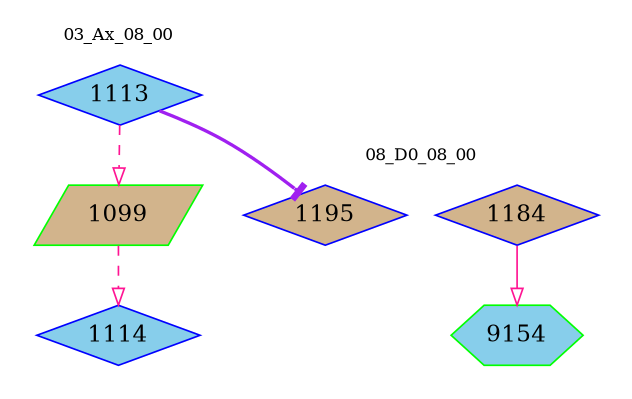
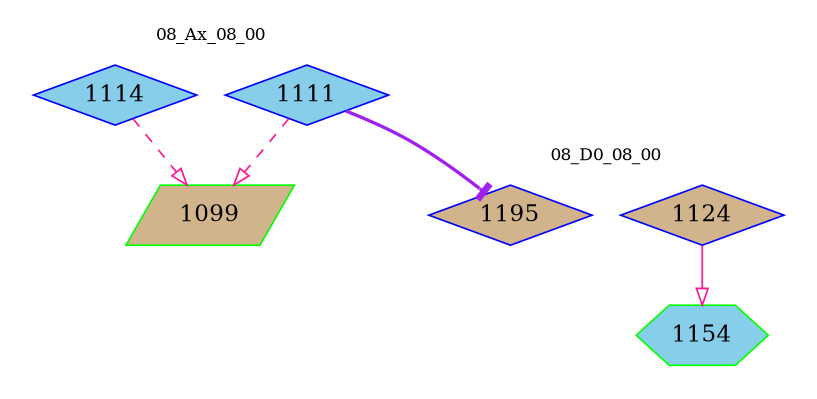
  digraph {
    node [color=blue fillcolor=skyblue shape=diamond style=filled]
    edge [arrowhead=onormal color=deeppink style=dashed]
-   n1 [label=1113]
+   n1 [label=1111]
    n2 [color=green fillcolor=tan label=1099 shape=parallelogram]
    n3 [label=1114]
-   n4 [fillcolor=tan label=1184]
-   n5 [color=green label=9154 shape=hexagon]
+   n4 [fillcolor=tan label=1124]
+   n5 [color=green label=1154 shape=hexagon]
    n6 [fillcolor=tan label=1195]
    subgraph cluster_1 {
      color=white
      fontsize=10
-     label="03_Ax_08_00"
+     label="08_Ax_08_00"
      n1
      n2
      n3
    }
    subgraph cluster_2 {
      color=white
      fontsize=10
      label="08_D0_08_00"
      n4
      n5
      n6
    }
    n1 -> n2
    n1 -> n6 [arrowhead=tee color=purple style=bold]
-   n2 -> n3
+   n3 -> n2
    n4 -> n5 [style=solid]
  }
